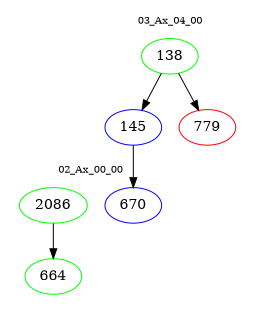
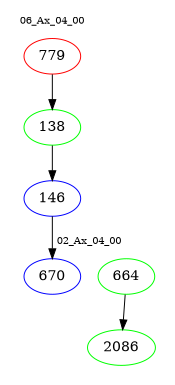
  digraph {
    node [color=green]
    edge [color=black]
    n1 [label=664]
    n2 [color=blue label=670]
    n3 [label=2086]
    n4 [label=138]
-   n5 [color=blue label=145]
+   n5 [color=blue label=146]
    n6 [color=red label=779]
    subgraph cluster_1 {
      color=white
      fontsize=10
-     label="02_Ax_00_00"
+     label="02_Ax_04_00"
      n1
      n2
      n3
    }
    subgraph cluster_2 {
      color=white
      fontsize=10
-     label="03_Ax_04_00"
+     label="06_Ax_04_00"
      n4
      n5
      n6
    }
-   n3 -> n1
+   n1 -> n3
    n4 -> n5
-   n4 -> n6
+   n6 -> n4
    n5 -> n2
  }
